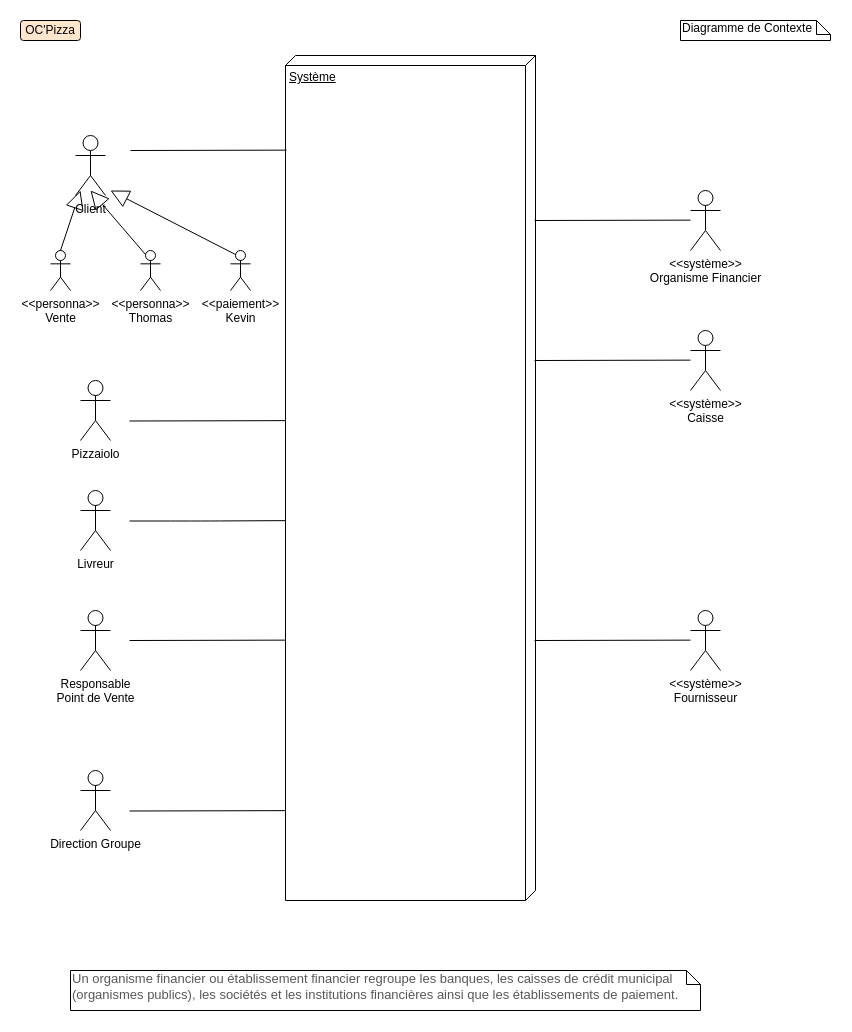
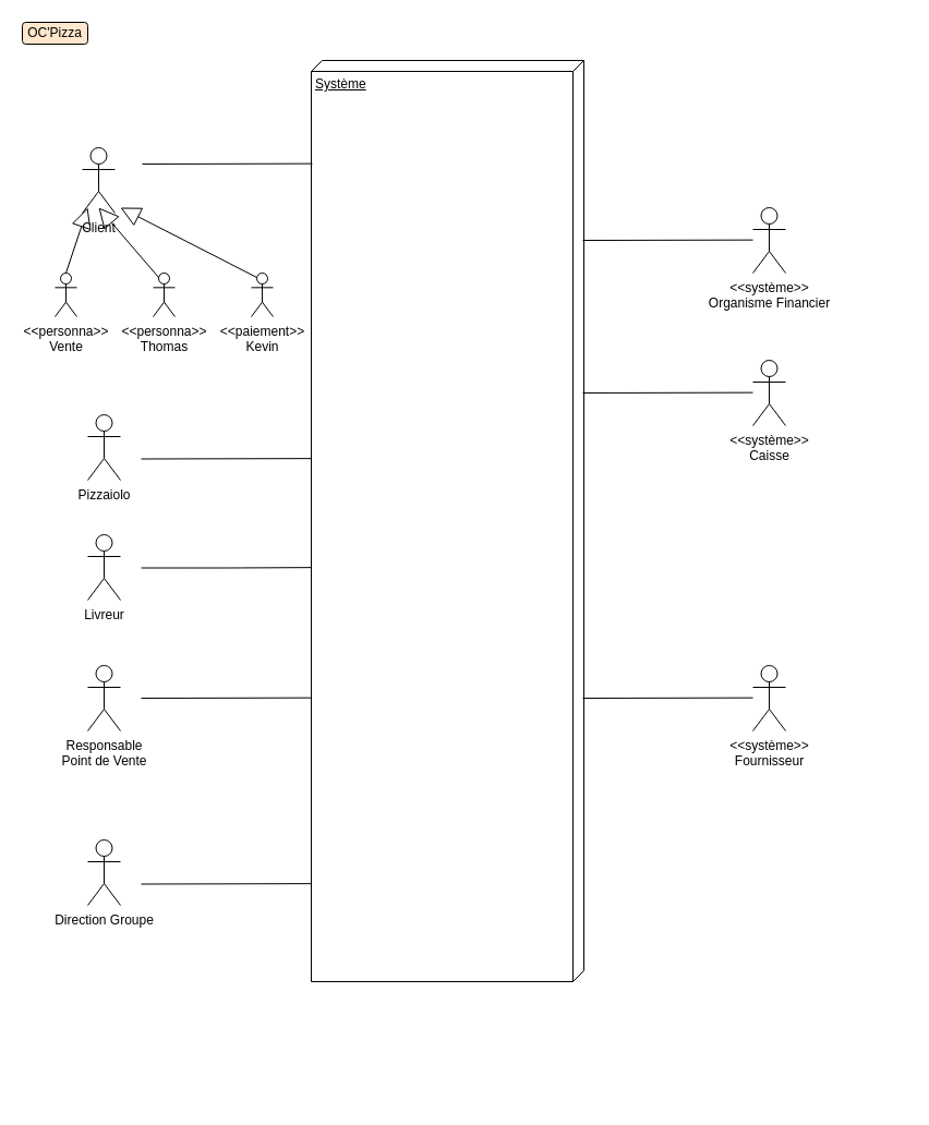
  <mxCell id="0" />
  <mxCell id="1" parent="0" />
  <mxCell id="2" value="Système" style="verticalAlign=top;align=left;spacingTop=8;spacingLeft=2;spacingRight=12;shape=cube;size=10;direction=south;fontStyle=4;html=1;" parent="1" vertex="1"><mxGeometry x="285" y="55" width="250" height="845" as="geometry" /></mxCell>
  <mxCell id="3" value="OC'Pizza" style="rounded=1;whiteSpace=wrap;html=1;fillColor=#ffe6cc;" parent="1" vertex="1"><mxGeometry x="20" y="20" width="60" height="20" as="geometry" /></mxCell>
- <mxCell id="4" value="Diagramme de Contexte" style="shape=note;whiteSpace=wrap;html=1;size=14;verticalAlign=top;align=left;spacingTop=-6;" parent="1" vertex="1"><mxGeometry x="680" y="20" width="150" height="20" as="geometry" /></mxCell>
  <mxCell id="5" value="Client" style="shape=umlActor;verticalLabelPosition=bottom;labelBackgroundColor=#ffffff;verticalAlign=top;html=1;" parent="1" vertex="1"><mxGeometry x="75" y="135" width="30" height="60" as="geometry" /></mxCell>
  <mxCell id="6" value="Livreur" style="shape=umlActor;verticalLabelPosition=bottom;labelBackgroundColor=#ffffff;verticalAlign=top;html=1;" parent="1" vertex="1"><mxGeometry x="80" y="490" width="30" height="60" as="geometry" /></mxCell>
  <mxCell id="7" value="Pizzaiolo" style="shape=umlActor;verticalLabelPosition=bottom;labelBackgroundColor=#ffffff;verticalAlign=top;html=1;" parent="1" vertex="1"><mxGeometry x="80" y="380" width="30" height="60" as="geometry" /></mxCell>
  <mxCell id="8" value="Responsable&lt;br&gt;Point de Vente" style="shape=umlActor;verticalLabelPosition=bottom;labelBackgroundColor=#ffffff;verticalAlign=top;html=1;" parent="1" vertex="1"><mxGeometry x="80" y="610" width="30" height="60" as="geometry" /></mxCell>
  <mxCell id="9" value="Direction Groupe" style="shape=umlActor;verticalLabelPosition=bottom;labelBackgroundColor=#ffffff;verticalAlign=top;html=1;" parent="1" vertex="1"><mxGeometry x="80" y="770" width="30" height="60" as="geometry" /></mxCell>
  <mxCell id="10" value="&amp;lt;&amp;lt;système&amp;gt;&amp;gt;&lt;br&gt;Organisme Financier" style="shape=umlActor;verticalLabelPosition=bottom;labelBackgroundColor=#ffffff;verticalAlign=top;html=1;" parent="1" vertex="1"><mxGeometry x="690" y="190" width="30" height="60" as="geometry" /></mxCell>
  <mxCell id="11" value="&amp;lt;&amp;lt;système&amp;gt;&amp;gt;&lt;br&gt;Fournisseur" style="shape=umlActor;verticalLabelPosition=bottom;labelBackgroundColor=#ffffff;verticalAlign=top;html=1;" parent="1" vertex="1"><mxGeometry x="690" y="610" width="30" height="60" as="geometry" /></mxCell>
  <mxCell id="12" value="" style="endArrow=none;html=1;entryX=0.112;entryY=0.996;entryDx=0;entryDy=0;entryPerimeter=0;" parent="1" target="2" edge="1"><mxGeometry width="50" height="50" relative="1" as="geometry"><mxPoint x="130" y="150" as="sourcePoint" /><mxPoint x="180" y="100" as="targetPoint" /><Array as="points" /></mxGeometry></mxCell>
  <mxCell id="13" value="" style="endArrow=none;html=1;entryX=0.112;entryY=0.996;entryDx=0;entryDy=0;entryPerimeter=0;" parent="1" edge="1"><mxGeometry width="50" height="50" relative="1" as="geometry"><mxPoint x="129" y="420.5" as="sourcePoint" /><mxPoint x="285" y="420.14" as="targetPoint" /><Array as="points" /></mxGeometry></mxCell>
  <mxCell id="14" value="" style="endArrow=none;html=1;entryX=0.112;entryY=0.996;entryDx=0;entryDy=0;entryPerimeter=0;" parent="1" edge="1"><mxGeometry width="50" height="50" relative="1" as="geometry"><mxPoint x="129" y="520.5" as="sourcePoint" /><mxPoint x="285" y="520.14" as="targetPoint" /><Array as="points"><mxPoint x="180" y="520.5" /><mxPoint x="210" y="520.5" /></Array></mxGeometry></mxCell>
  <mxCell id="15" value="" style="endArrow=none;html=1;entryX=0.112;entryY=0.996;entryDx=0;entryDy=0;entryPerimeter=0;" parent="1" edge="1"><mxGeometry width="50" height="50" relative="1" as="geometry"><mxPoint x="129" y="640" as="sourcePoint" /><mxPoint x="285" y="639.64" as="targetPoint" /><Array as="points" /></mxGeometry></mxCell>
  <mxCell id="16" value="" style="endArrow=none;html=1;entryX=0.112;entryY=0.996;entryDx=0;entryDy=0;entryPerimeter=0;" parent="1" edge="1"><mxGeometry width="50" height="50" relative="1" as="geometry"><mxPoint x="534" y="220" as="sourcePoint" /><mxPoint x="690" y="219.64" as="targetPoint" /><Array as="points" /></mxGeometry></mxCell>
  <mxCell id="17" value="" style="endArrow=none;html=1;entryX=0.112;entryY=0.996;entryDx=0;entryDy=0;entryPerimeter=0;" parent="1" edge="1"><mxGeometry width="50" height="50" relative="1" as="geometry"><mxPoint x="129" y="810.5" as="sourcePoint" /><mxPoint x="285" y="810.14" as="targetPoint" /><Array as="points" /></mxGeometry></mxCell>
  <mxCell id="18" value="&amp;lt;&amp;lt;personna&amp;gt;&amp;gt;&lt;br&gt;Vente" style="shape=umlActor;verticalLabelPosition=bottom;labelBackgroundColor=#ffffff;verticalAlign=top;html=1;" parent="1" vertex="1"><mxGeometry x="50" y="250" width="20" height="40" as="geometry" /></mxCell>
  <mxCell id="19" value="" style="endArrow=none;html=1;entryX=0.112;entryY=0.996;entryDx=0;entryDy=0;entryPerimeter=0;" parent="1" edge="1"><mxGeometry width="50" height="50" relative="1" as="geometry"><mxPoint x="534" y="640" as="sourcePoint" /><mxPoint x="690" y="639.64" as="targetPoint" /><Array as="points" /></mxGeometry></mxCell>
  <mxCell id="20" value="&amp;lt;&amp;lt;personna&amp;gt;&amp;gt;&lt;br&gt;Thomas" style="shape=umlActor;verticalLabelPosition=bottom;labelBackgroundColor=#ffffff;verticalAlign=top;html=1;" parent="1" vertex="1"><mxGeometry x="140" y="250" width="20" height="40" as="geometry" /></mxCell>
  <mxCell id="21" value="&amp;lt;&amp;lt;paiement&amp;gt;&amp;gt;&lt;br&gt;Kevin" style="shape=umlActor;verticalLabelPosition=bottom;labelBackgroundColor=#ffffff;verticalAlign=top;html=1;" parent="1" vertex="1"><mxGeometry x="230" y="250" width="20" height="40" as="geometry" /></mxCell>
  <mxCell id="22" value="" style="endArrow=block;endSize=16;endFill=0;html=1;exitX=0.5;exitY=0;exitDx=0;exitDy=0;exitPerimeter=0;" parent="1" source="18" edge="1"><mxGeometry width="160" relative="1" as="geometry"><mxPoint x="40" y="350" as="sourcePoint" /><mxPoint x="80" y="190" as="targetPoint" /></mxGeometry></mxCell>
  <mxCell id="23" value="" style="endArrow=block;endSize=16;endFill=0;html=1;exitX=0.25;exitY=0.1;exitDx=0;exitDy=0;exitPerimeter=0;" parent="1" source="20" edge="1"><mxGeometry width="160" relative="1" as="geometry"><mxPoint x="70" y="260" as="sourcePoint" /><mxPoint x="90" y="190" as="targetPoint" /></mxGeometry></mxCell>
  <mxCell id="24" value="" style="endArrow=block;endSize=16;endFill=0;html=1;exitX=0.25;exitY=0.1;exitDx=0;exitDy=0;exitPerimeter=0;" parent="1" source="21" edge="1"><mxGeometry width="160" relative="1" as="geometry"><mxPoint x="177.5" y="250" as="sourcePoint" /><mxPoint x="110" y="190" as="targetPoint" /></mxGeometry></mxCell>
  <mxCell id="25" value="&amp;lt;&amp;lt;système&amp;gt;&amp;gt;&lt;br&gt;Caisse" style="shape=umlActor;verticalLabelPosition=bottom;labelBackgroundColor=#ffffff;verticalAlign=top;html=1;" parent="1" vertex="1"><mxGeometry x="690" y="330" width="30" height="60" as="geometry" /></mxCell>
  <mxCell id="26" value="" style="endArrow=none;html=1;entryX=0.112;entryY=0.996;entryDx=0;entryDy=0;entryPerimeter=0;" parent="1" edge="1"><mxGeometry width="50" height="50" relative="1" as="geometry"><mxPoint x="534" y="360" as="sourcePoint" /><mxPoint x="690" y="359.64" as="targetPoint" /><Array as="points" /></mxGeometry></mxCell>
- <mxCell id="27" value="&lt;span style=&quot;color: rgb(88 , 88 , 90) ; font-family: &amp;#34;arial&amp;#34; , &amp;#34;verdana&amp;#34; , sans-serif ; font-size: 13px ; background-color: rgb(255 , 255 , 255)&quot;&gt;Un organisme financier ou établissement financier regroupe les banques, les caisses de crédit municipal (organismes publics), les sociétés et les institutions financières ainsi que les établissements de paiement.&lt;/span&gt;" style="shape=note;whiteSpace=wrap;html=1;size=14;verticalAlign=top;align=left;spacingTop=-6;" vertex="1" parent="1"><mxGeometry x="70" y="970" width="630" height="40" as="geometry" /></mxCell>
